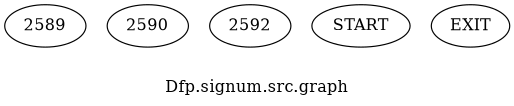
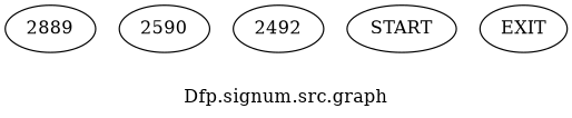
  digraph {
    label="Dfp.signum.src.graph"
-   n1 [label=2589]
+   n1 [label=2889]
    n2 [label=2590]
-   n3 [label=2592]
+   n3 [label=2492]
    n4 [label=START]
    n5 [label=EXIT]
  }
